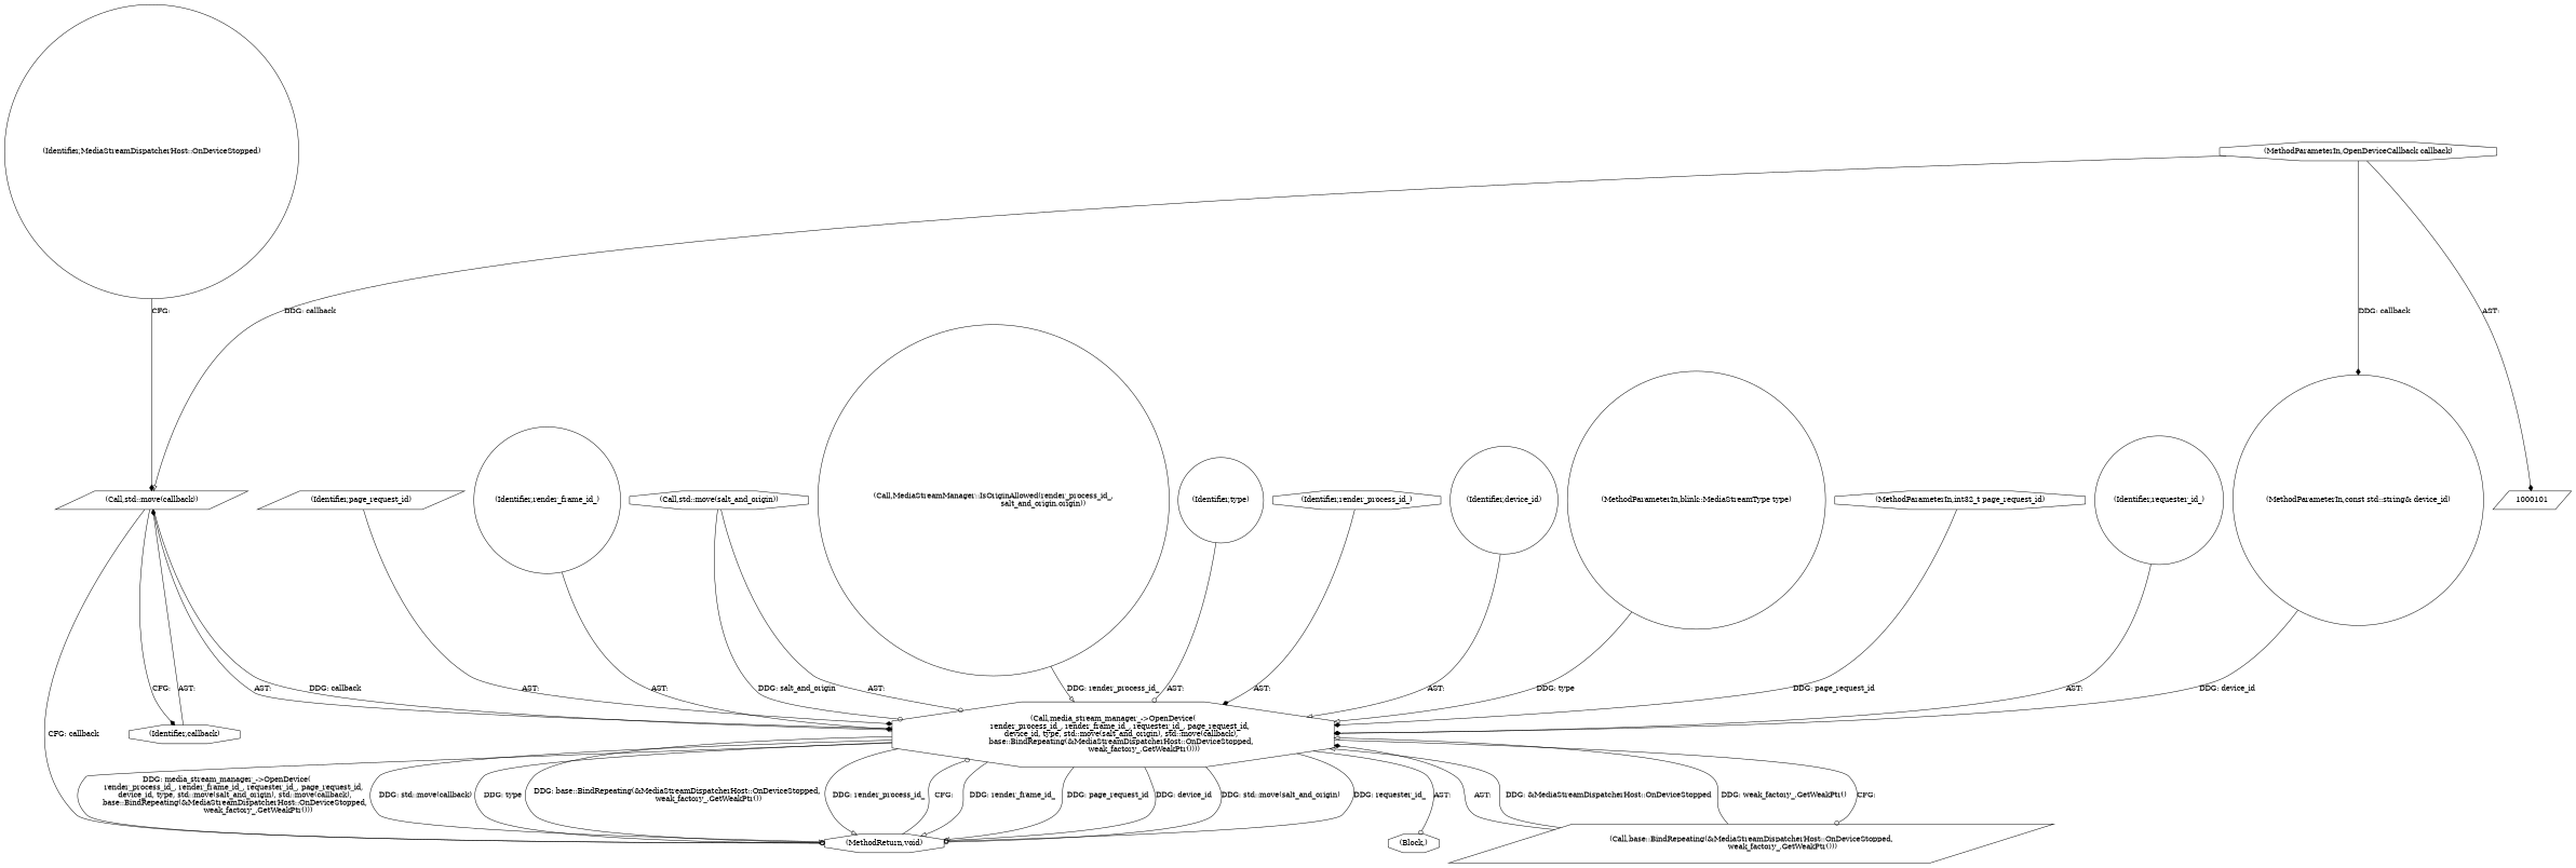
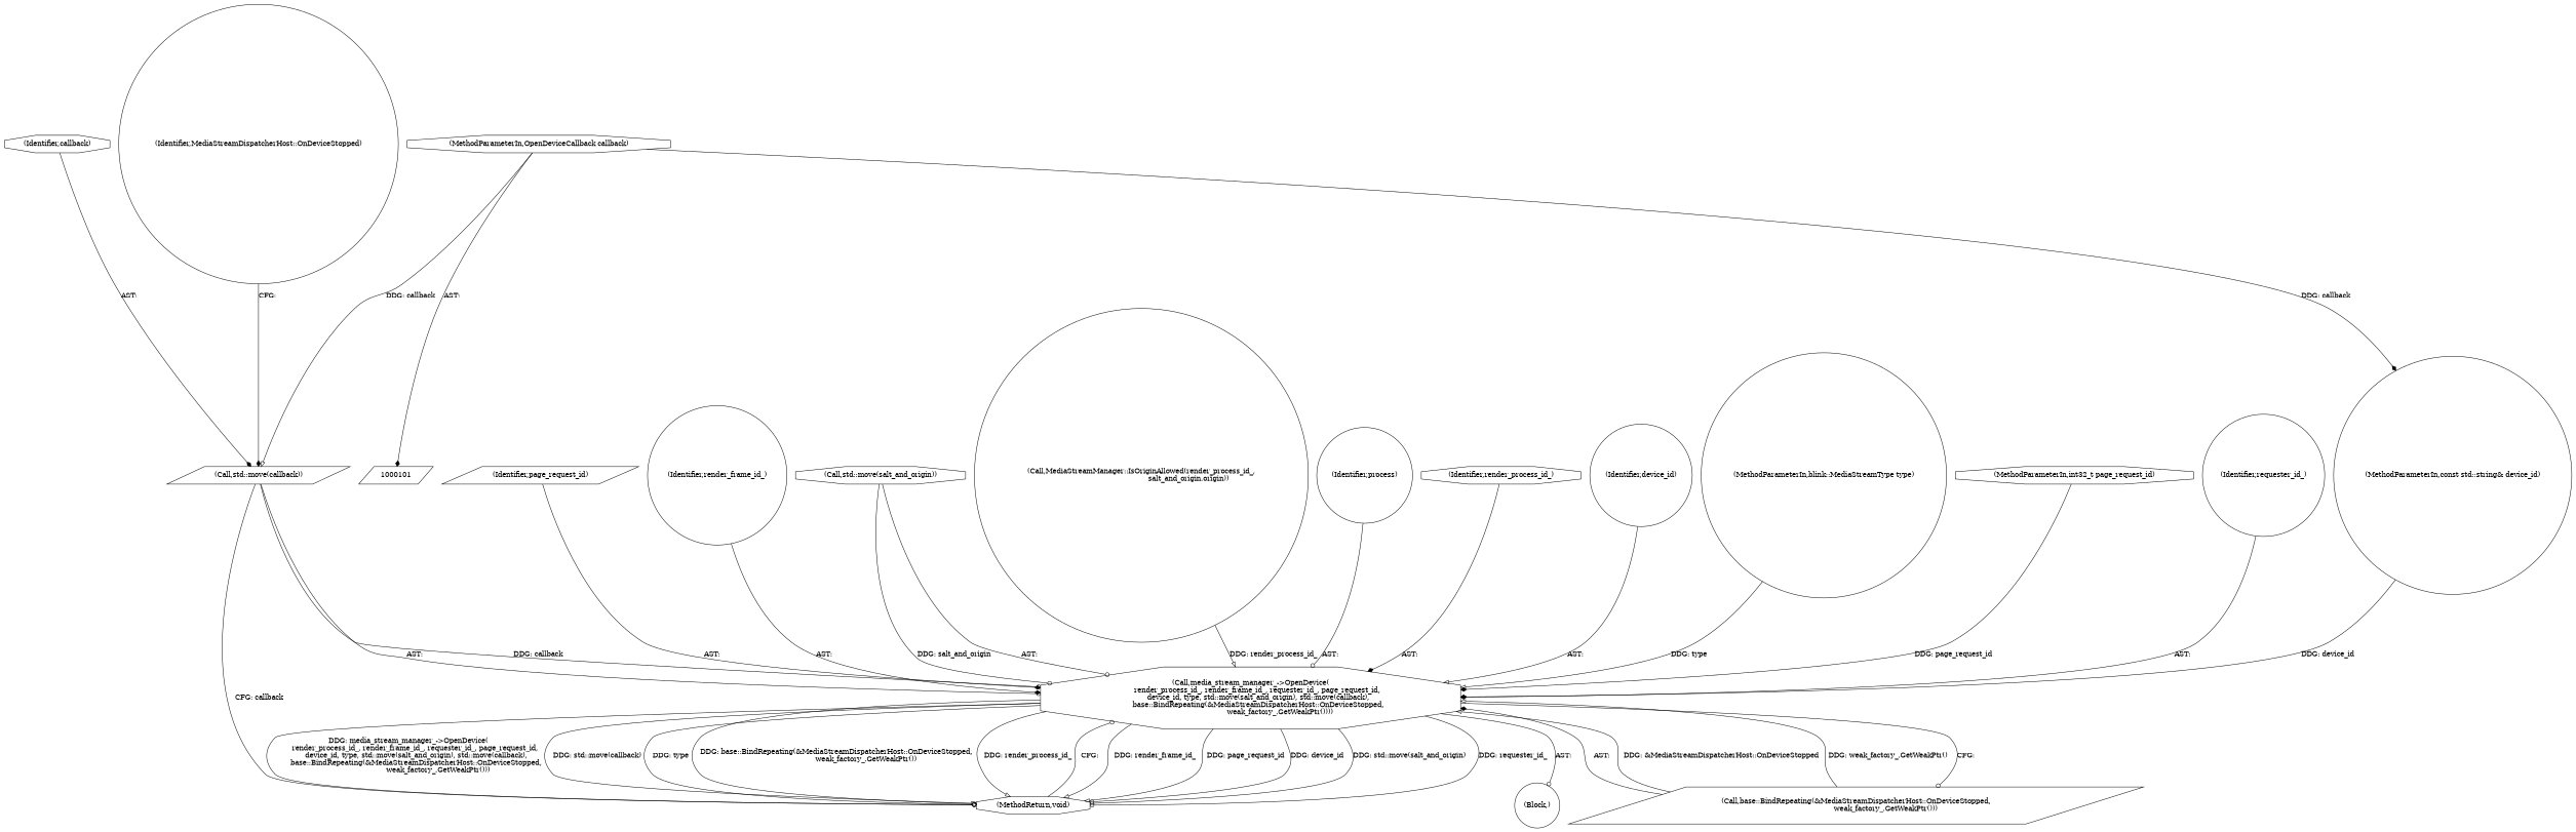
  digraph {
    node [shape=circle]
    edge [arrowhead=odot]
    n1 [label="(Call,std::move(callback))" shape=parallelogram]
    n2 [label="(Call,media_stream_manager_->OpenDevice(\n      render_process_id_, render_frame_id_, requester_id_, page_request_id,\n       device_id, type, std::move(salt_and_origin), std::move(callback),\n       base::BindRepeating(&MediaStreamDispatcherHost::OnDeviceStopped,\n                           weak_factory_.GetWeakPtr())))" shape=octagon]
    n3 [label="(MethodReturn,void)" shape=octagon]
    n4 [label="(Identifier,callback)" shape=octagon]
-   n5 [label="(Block,)" shape=octagon]
+   n5 [label="(Block,)"]
    n6 [label="(Call,base::BindRepeating(&MediaStreamDispatcherHost::OnDeviceStopped,\n                           weak_factory_.GetWeakPtr()))" shape=parallelogram]
    n7 [label="(MethodParameterIn,OpenDeviceCallback callback)" shape=octagon]
    1000101 [shape=parallelogram]
    n9 [label="(MethodParameterIn,const std::string& device_id)"]
    n10 [label="(Identifier,page_request_id)" shape=parallelogram]
    n11 [label="(Identifier,render_frame_id_)"]
    n12 [label="(Call,std::move(salt_and_origin))" shape=octagon]
    n13 [label="(Call,MediaStreamManager::IsOriginAllowed(render_process_id_,\n                                           salt_and_origin.origin))"]
-   n14 [label="(Identifier,type)"]
+   n14 [label="(Identifier,process)"]
    n15 [label="(Identifier,render_process_id_)" shape=octagon]
    n16 [label="(Identifier,MediaStreamDispatcherHost::OnDeviceStopped)"]
    n17 [label="(Identifier,device_id)"]
    n18 [label="(MethodParameterIn,blink::MediaStreamType type)"]
    n19 [label="(MethodParameterIn,int32_t page_request_id)" shape=octagon]
    n20 [label="(Identifier,requester_id_)"]
    n1 -> n2 [label="AST: "]
    n1 -> n2 [label="DDG: callback"]
    n1 -> n3 [label="CFG: callback"]
-   n1 -> n4 [arrowhead=diamond label="CFG: "]
    n2 -> n3 [arrowhead=onormal label="DDG: render_frame_id_"]
    n2 -> n3 [arrowhead=onormal label="DDG: page_request_id"]
    n2 -> n3 [label="DDG: device_id"]
    n2 -> n3 [label="DDG: std::move(salt_and_origin)"]
    n2 -> n3 [label="DDG: requester_id_"]
    n2 -> n3 [label="DDG: media_stream_manager_->OpenDevice(\n      render_process_id_, render_frame_id_, requester_id_, page_request_id,\n       device_id, type, std::move(salt_and_origin), std::move(callback),\n       base::BindRepeating(&MediaStreamDispatcherHost::OnDeviceStopped,\n                           weak_factory_.GetWeakPtr()))"]
    n2 -> n3 [arrowhead=onormal label="DDG: std::move(callback)"]
    n2 -> n3 [label="DDG: type"]
    n2 -> n3 [label="DDG: base::BindRepeating(&MediaStreamDispatcherHost::OnDeviceStopped,\n                           weak_factory_.GetWeakPtr())"]
    n2 -> n3 [arrowhead=onormal label="DDG: render_process_id_"]
    n2 -> n5 [label="AST: "]
    n2 -> n6 [label="CFG: "]
    n3 -> n2 [label="CFG: "]
    n4 -> n1 [arrowhead=diamond label="AST: "]
    n6 -> n2 [arrowhead=diamond label="AST: "]
    n6 -> n2 [arrowhead=onormal label="DDG: &MediaStreamDispatcherHost::OnDeviceStopped"]
    n6 -> n2 [arrowhead=onormal label="DDG: weak_factory_.GetWeakPtr()"]
    n7 -> n1 [arrowhead=onormal label="DDG: callback"]
    n7 -> 1000101 [arrowhead=diamond label="AST: "]
    n7 -> n9 [arrowhead=diamond label="DDG: callback"]
    n9 -> n2 [arrowhead=diamond label="DDG: device_id"]
    n10 -> n2 [arrowhead=diamond label="AST: "]
    n11 -> n2 [arrowhead=diamond label="AST: "]
    n12 -> n2 [label="AST: "]
    n12 -> n2 [label="DDG: salt_and_origin"]
    n13 -> n2 [arrowhead=onormal label="DDG: render_process_id_"]
    n14 -> n2 [label="AST: "]
    n15 -> n2 [arrowhead=diamond label="AST: "]
    n16 -> n1 [arrowhead=diamond label="CFG: "]
    n17 -> n2 [arrowhead=onormal label="AST: "]
    n18 -> n2 [arrowhead=onormal label="DDG: type"]
    n19 -> n2 [arrowhead=diamond label="DDG: page_request_id"]
    n20 -> n2 [arrowhead=diamond label="AST: "]
  }
